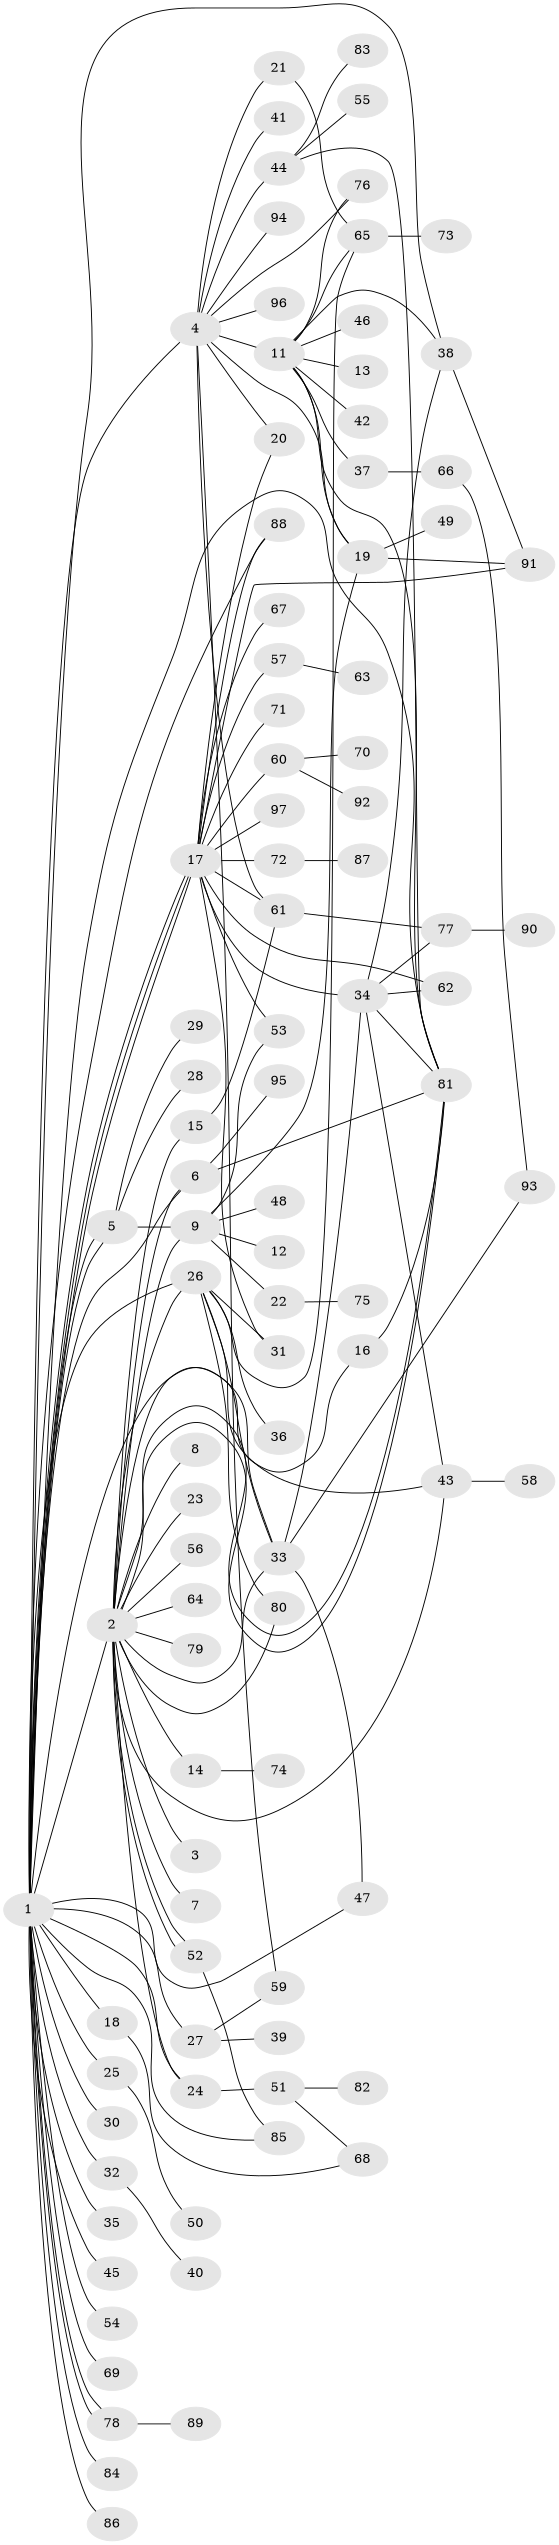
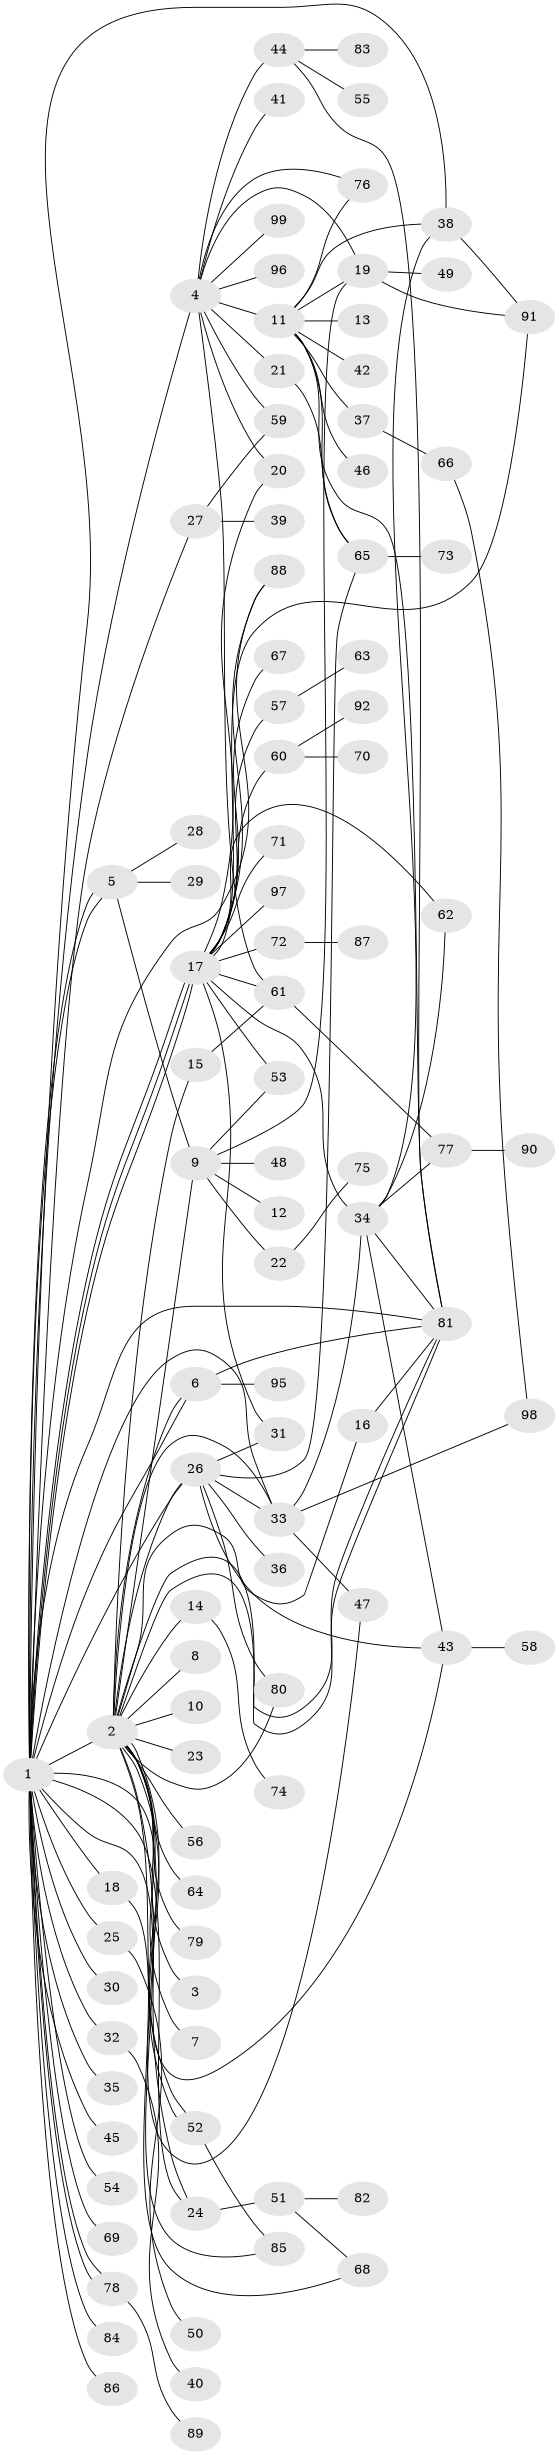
  graph {
    rankdir=LR
    node [color=gray90 style=filled]
    1
    2
    4
    5
    6
    17
    18
    24
    25
    26
    27
    30
    32
    33
    35
    38
    45
    47
    54
    69
    78
    81
    84
    85
    86
    88
    3
    7
    8
    9
+   10
    14
    15
    16
    23
    43
    52
    56
    64
    79
    80
    11
    19
    20
    21
    41
    44
    59
    61
    76
-   94
+   94 [label=99]
    96
    28
    29
    95
    53
    31
    34
    57
    60
    62
    67
    71
    72
    91
    97
    68
    51
    50
    36
    65
    39
    40
-   93
+   93 [label=98]
    89
    12
    22
    48
    74
    58
    13
    37
    42
    46
    49
    55
    83
    77
    75
    66
    73
    63
    70
    92
    87
    82
    90
    1 -- 2
    1 -- 4
    1 -- 5
    1 -- 5
    1 -- 6
    1 -- 17
    1 -- 17
    1 -- 17
    1 -- 18
    1 -- 24
    1 -- 25
    1 -- 26
    1 -- 27
    1 -- 30
    1 -- 32
    1 -- 33
    1 -- 35
    1 -- 38
    1 -- 45
    1 -- 47
    1 -- 54
    1 -- 69
    1 -- 78
    1 -- 78
    1 -- 81
    1 -- 84
    1 -- 85
    1 -- 86
    1 -- 88
    2 -- 6
    2 -- 24
    2 -- 26
    2 -- 33
    2 -- 81
    2 -- 81
    2 -- 3
    2 -- 7
    2 -- 8
    2 -- 9
+   2 -- 10
    2 -- 14
    2 -- 15
    2 -- 16
    2 -- 23
    2 -- 43
    2 -- 52
    2 -- 52
    2 -- 56
    2 -- 64
    2 -- 79
    2 -- 80
    4 -- 11
    4 -- 19
    4 -- 20
    4 -- 21
    4 -- 41
    4 -- 44
    4 -- 59
    4 -- 61
    4 -- 76
    4 -- 94
    4 -- 96
    5 -- 9
    5 -- 28
    5 -- 29
    6 -- 81
    6 -- 95
    17 -- 88
    17 -- 20
    17 -- 61
    17 -- 53
    17 -- 31
    17 -- 34
    17 -- 57
    17 -- 60
    17 -- 62
    17 -- 67
    17 -- 71
    17 -- 72
    17 -- 91
    17 -- 97
    18 -- 68
    24 -- 51
    25 -- 50
    26 -- 33
    26 -- 43
    26 -- 80
    26 -- 31
    26 -- 36
    26 -- 65
    27 -- 59
    27 -- 39
    32 -- 40
    33 -- 47
    33 -- 34
    33 -- 93
    38 -- 91
    78 -- 89
    9 -- 19
    9 -- 53
    9 -- 12
    9 -- 22
    9 -- 48
    14 -- 74
    15 -- 61
    16 -- 81
    43 -- 58
    52 -- 85
    11 -- 38
    11 -- 81
    11 -- 19
    11 -- 76
    11 -- 65
    11 -- 13
    11 -- 37
    11 -- 42
    11 -- 46
    19 -- 91
    19 -- 49
    21 -- 65
    44 -- 81
    44 -- 55
    44 -- 83
    61 -- 77
    34 -- 38
    34 -- 81
    34 -- 43
    34 -- 62
    34 -- 77
    57 -- 63
    60 -- 70
    60 -- 92
    72 -- 87
    51 -- 68
    51 -- 82
    65 -- 73
    22 -- 75
    37 -- 66
    77 -- 90
    66 -- 93
  }
